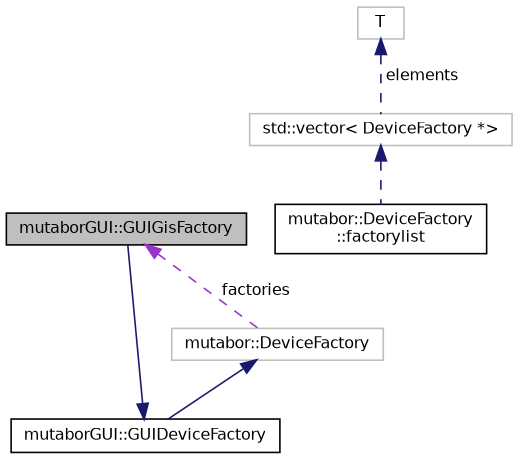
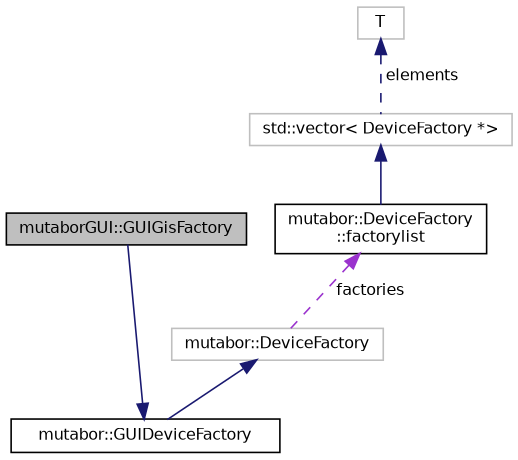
  digraph {
    fontname="DejaVu Sans"
    node [color=black fillcolor=white fontname="DejaVu Sans" fontsize=10 shape=record style=filled]
    edge [color=midnightblue dir=back fontname="DejaVu Sans" fontsize=10 labelfontname=Sans labelfontsize=10 style=solid]
    n1 [fillcolor=grey75 fontcolor=black height=0.2 label="mutaborGUI::GUIGisFactory" width=0.4]
-   n2 [height=0.2 label="mutaborGUI::GUIDeviceFactory" width=0.4]
+   n2 [height=0.2 label="mutabor::GUIDeviceFactory" width=0.4]
    n3 [color=grey75 height=0.2 label="mutabor::DeviceFactory" width=0.4]
    n4 [height=0.2 label="mutabor::DeviceFactory\l::factorylist" width=0.4]
    n5 [color=grey75 height=0.2 label="std::vector\< DeviceFactory *\>" width=0.4]
    n6 [color=grey75 height=0.2 label=T width=0.4]
    n2 -> n1
    n3 -> n2
-   n1 -> n3 [color=darkorchid3 label=" factories" style=dashed]
-   n5 -> n4 [style=dashed]
+   n4 -> n3 [color=darkorchid3 label=" factories" style=dashed]
+   n5 -> n4
    n6 -> n5 [label=" elements" style=dashed]
  }
